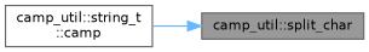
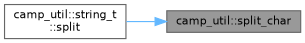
  digraph {
    rankdir=RL
    node [fontname=Helvetica fontsize=10 shape=box style=filled]
    n1 [color=gray40 fillcolor=grey60 fontcolor=black height=0.2 label="camp_util::split_char" width=0.4]
-   n2 [color=grey40 fillcolor=white height=0.2 label="camp_util::string_t\l::camp" width=0.4]
+   n2 [color=grey40 fillcolor=white height=0.2 label="camp_util::string_t\l::split" width=0.4]
    n1 -> n2 [color=steelblue1 dir=back fontname=Helvetica fontsize=10 labelfontname=Helvetica labelfontsize=10 style=solid]
  }
